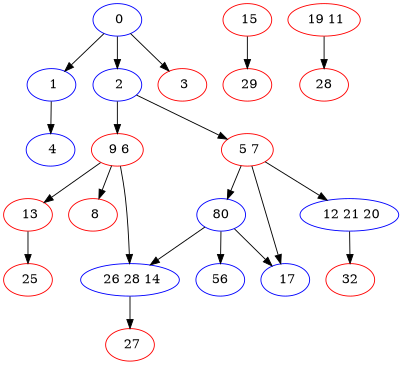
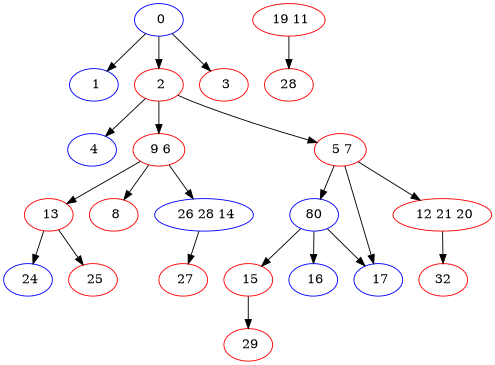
  digraph {
    node [color=red]
    " 0" [color=blue]
    " 1" [color=blue]
-   " 2" [color=blue]
+   " 2"
    " 3"
    " 4" [color=blue]
    " 9 6"
    " 5 7"
    " 13"
    " 8"
    " 26 28 14" [color=blue]
    n11 [color=blue label=80]
-   " 12 21 20" [color=blue]
+   " 12 21 20"
    " 17" [color=blue]
+   " 24" [color=blue]
    " 25"
    " 27"
    " 15"
-   " 16" [color=blue label=56]
+   " 16" [color=blue]
    n19 [label=32]
    n20 [label=28]
    " 19 11"
    " 29"
    " 0" -> " 1"
    " 0" -> " 2"
    " 0" -> " 3"
-   " 1" -> " 4"
+   " 2" -> " 4"
    " 2" -> " 9 6"
    " 2" -> " 5 7"
    " 9 6" -> " 13"
    " 9 6" -> " 8"
    " 9 6" -> " 26 28 14"
    " 5 7" -> n11
    " 5 7" -> " 12 21 20"
    " 5 7" -> " 17"
+   " 13" -> " 24"
    " 13" -> " 25"
    " 26 28 14" -> " 27"
    n11 -> " 17"
-   n11 -> " 26 28 14"
+   n11 -> " 15"
    n11 -> " 16"
    " 12 21 20" -> n19
    " 15" -> " 29"
    " 19 11" -> n20
  }
